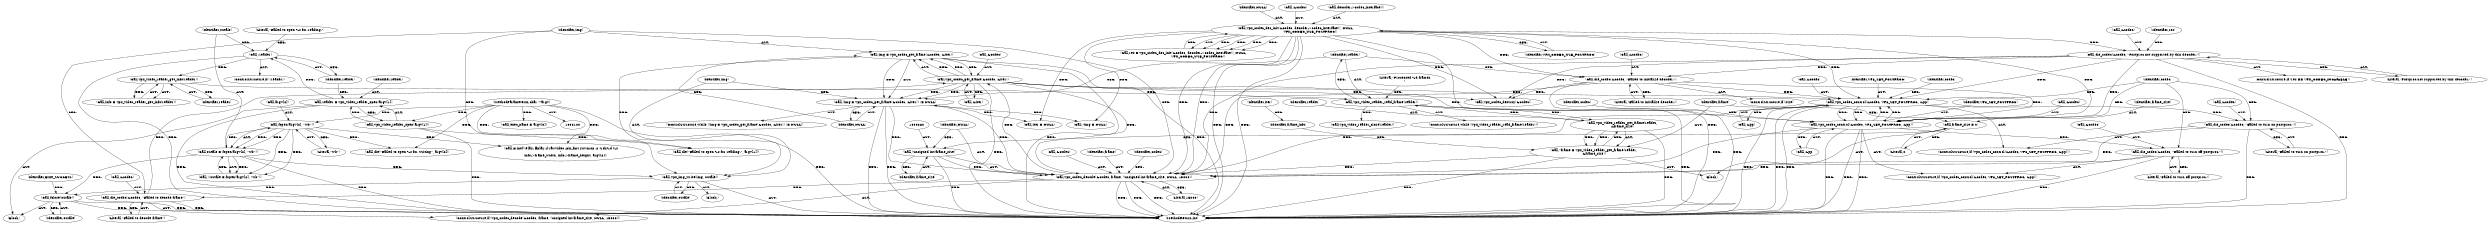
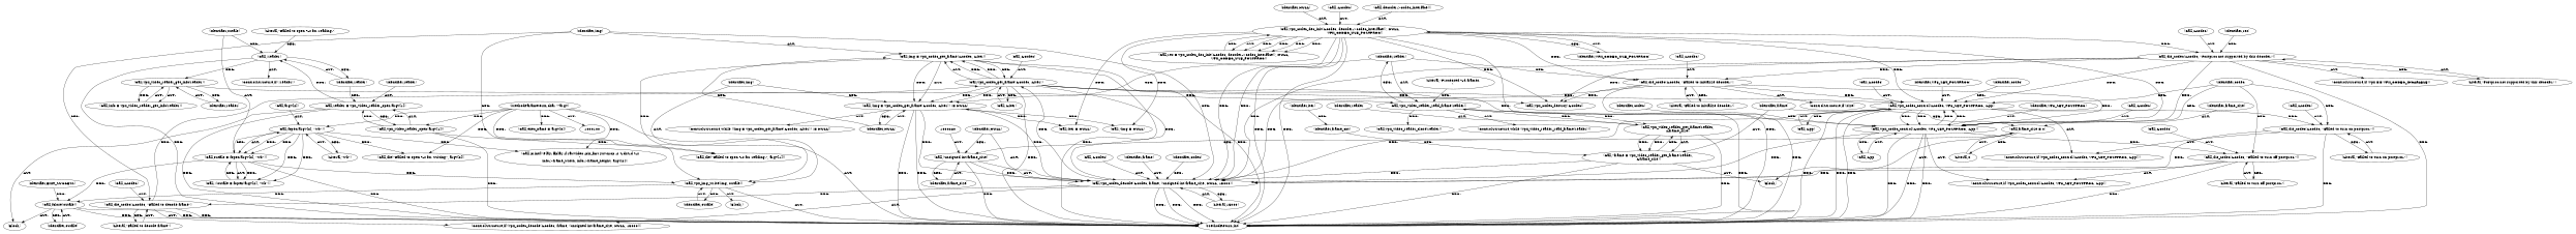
  digraph {
    n1 [label="(Call,vpx_img_write(img, outfile))"]
    n2 [label="(Call,fclose(outfile))"]
    n3 [label="(Identifier,outfile)"]
    n4 [label="(MethodReturn,int)"]
    n5 [label="(Block,)"]
    n6 [label="(Block,)"]
    n7 [label="(Identifier,outfile)"]
    n8 [label="(Call,img = vpx_codec_get_frame(&codec, &iter))"]
    n9 [label="(Call,vpx_codec_get_frame(&codec, &iter))"]
    n10 [label="(Call,(img = vpx_codec_get_frame(&codec, &iter)) != NULL)"]
    n11 [label="(Call,vpx_codec_decode(&codec, frame, (unsigned int)frame_size, NULL, 15000))"]
    n12 [label="(Call,vpx_codec_control(&codec, VP8_SET_POSTPROC, &pp))"]
    n13 [label="(Call,vpx_codec_control(&codec, VP8_SET_POSTPROC, &pp))"]
    n14 [label="(Call,vpx_codec_destroy(&codec))"]
    n15 [label="(Call,&iter)"]
    n16 [label="(Call,iter = NULL)"]
    n17 [label="(Call,*img = NULL)"]
    n18 [label="(ControlStructure,while ((img = vpx_codec_get_frame(&codec, &iter)) != NULL))"]
    n19 [label="(Identifier,NULL)"]
    n20 [label="(Call,die_codec(&codec, \"Failed to decode frame\"))"]
    n21 [label="(ControlStructure,if (vpx_codec_decode(&codec, frame, (unsigned int)frame_size, NULL, 15000)))"]
    n22 [label="(Literal,15000)"]
    n23 [label="(Call,die_codec(&codec, \"Failed to turn on postproc.\"))"]
    n24 [label="(ControlStructure,if (vpx_codec_control(&codec, VP8_SET_POSTPROC, &pp)))"]
    n25 [label="(Call,&pp)"]
    n26 [label="(Call,die_codec(&codec, \"Failed to turn off postproc.\"))"]
    n27 [label="(Call,&pp)"]
    n28 [label="(ControlStructure,if (vpx_codec_control(&codec, VP8_SET_POSTPROC, &pp)))"]
    n29 [label="(Literal,\"Failed to decode frame\")"]
    n30 [label="(Call,vpx_codec_dec_init(&codec, decoder->codec_interface(), NULL,\n                            VPX_CODEC_USE_POSTPROC))"]
    n31 [label="(Call,die_codec(&codec, \"Failed to initialize decoder.\"))"]
    n32 [label="(Call,die_codec(&codec, \"Postproc not supported by this decoder.\"))"]
    n33 [label="(Call,res = vpx_codec_dec_init(&codec, decoder->codec_interface(), NULL,\n                            VPX_CODEC_USE_POSTPROC))"]
    n34 [label="(Identifier,VPX_CODEC_USE_POSTPROC)"]
    n35 [label="(Literal,\"Failed to initialize decoder.\")"]
    n36 [label="(ControlStructure,if (size))"]
-   n37 [label="(ControlStructure,if (res == VPX_CODEC_INCAPABLE))"]
+   n37 [label="(ControlStructure,if (vpx == VPX_CODEC_INCAPABLE))"]
    n38 [label="(Literal,\"Postproc not supported by this decoder.\")"]
    n39 [label="(Literal,\"Failed to turn on postproc.\")"]
    n40 [label="(Literal,\"Failed to turn off postproc.\")"]
    n41 [label="(Call,*frame = vpx_video_reader_get_frame(reader,\n &frame_size))"]
    n42 [label="(Call,vpx_video_reader_get_frame(reader,\n &frame_size))"]
    n43 [label="(Block,)"]
    n44 [label="(Call,vpx_video_reader_read_frame(reader))"]
    n45 [label="(ControlStructure,while (vpx_video_reader_read_frame(reader)))"]
    n46 [label="(Call,vpx_video_reader_close(reader))"]
    n47 [label="(Identifier,reader)"]
    n48 [label="(Call,vpx_video_reader_get_info(reader))"]
    n49 [label="(Identifier,reader)"]
    n50 [label="(Call,info = vpx_video_reader_get_info(reader))"]
    n51 [label="(Call,!reader)"]
    n52 [label="(Identifier,reader)"]
    n53 [label="(ControlStructure,if (!reader))"]
    n54 [label="(Call,reader = vpx_video_reader_open(argv[1]))"]
    n55 [label="(Call,vpx_video_reader_open(argv[1]))"]
    n56 [label="(Call,die(\"Failed to open %s for reading.\", argv[1]))"]
    n57 [label="(MethodParameterIn,char **argv)"]
    n58 [label="(Call,fopen(argv[2], \"wb\"))"]
    n59 [label="(Call,printf(\"Play: ffplay -f rawvideo -pix_fmt yuv420p -s %dx%d %s\n\",\n         info->frame_width, info->frame_height, argv[2]))"]
    n60 [label="(Call,die(\"Failed to open %s for writing\", argv[2]))"]
    n61 [label="(Call,exec_name = argv[0])"]
    1000100
    n63 [label="(Call,outfile = fopen(argv[2], \"wb\"))"]
    n64 [label="(Call,!(outfile = fopen(argv[2], \"wb\")))"]
    n65 [label="(Literal,\"wb\")"]
    n66 [label="(Call,(unsigned int)frame_size)"]
    n67 [label="(Identifier,frame_size)"]
    n68 [label="(Call,frame_size = 0)"]
    n69 [label="(Literal,0)"]
    n70 [label="(Call,&codec)"]
    n71 [label="(Identifier,codec)"]
    n72 [label="(Identifier,codec)"]
    n73 [label="(Identifier,EXIT_SUCCESS)"]
-   n74 [label="(Identifier,frame_info)"]
+   n74 [label="(Identifier,frame_cnt)"]
    n75 [label="(Identifier,frame_size)"]
    n76 [label="(Literal,\"Failed to open %s for reading.\")"]
    n77 [label="(Literal,\"Processed %d frames.\n\")"]
    n78 [label="(Identifier,NULL)"]
    n79 [label="(Call,argv[2])"]
    n80 [label="(Identifier,img)"]
    n81 [label="(Identifier,codec)"]
    n82 [label="(Identifier,VP8_SET_POSTPROC)"]
    n83 [label="(Identifier,img)"]
    n84 [label="(Call,&codec)"]
    n85 [label="(Call,&codec)"]
    n86 [label="(Call,&codec)"]
    n87 [label="(Identifier,reader)"]
    n88 [label="(Call,&codec)"]
    n89 [label="(Call,&codec)"]
    n90 [label="(Call,&codec)"]
    n91 [label="(Identifier,VP8_SET_POSTPROC)"]
    n92 [label="(Identifier,codec)"]
    n93 [label="(Identifier,frame)"]
    n94 [label="(Call,decoder->codec_interface())"]
    n95 [label="(Identifier,outfile)"]
    n96 [label="(Identifier,reader)"]
    n97 [label="(Identifier,NULL)"]
    n98 [label="(Identifier,frame)"]
    n99 [label="(Identifier,iter)"]
    n100 [label="(Call,&codec)"]
    n101 [label="(Call,&codec)"]
    n102 [label="(Identifier,res)"]
    n103 [label="(Call,&codec)"]
    1000280
    n1 -> n2 [label="DDG: "]
    n1 -> n3 [label="CFG: "]
    n1 -> n4 [label="AST: "]
    n1 -> n5 [label="AST: "]
    n2 -> n4 [label="DDG: "]
    n2 -> n4 [label="DDG: "]
    n2 -> n6 [label="AST: "]
    n2 -> n7 [label="CFG: "]
    n3 -> n1 [label="AST: "]
    n7 -> n2 [label="AST: "]
    n8 -> n1 [label="DDG: "]
    n8 -> n4 [label="DDG: "]
    n8 -> n4 [label="DDG: "]
    n8 -> n9 [label="CFG: "]
    n8 -> n10 [label="AST: "]
    n8 -> n10 [label="DDG: "]
    n9 -> n4 [label="DDG: "]
    n9 -> n8 [label="AST: "]
    n9 -> n8 [label="DDG: "]
    n9 -> n8 [label="DDG: "]
    n9 -> n10 [label="DDG: "]
    n9 -> n10 [label="DDG: "]
    n9 -> n11 [label="DDG: "]
    n9 -> n12 [label="DDG: "]
    n9 -> n13 [label="DDG: "]
    n9 -> n14 [label="DDG: "]
    n9 -> n15 [label="CFG: "]
    n10 -> n4 [label="DDG: "]
    n10 -> n4 [label="DDG: "]
    n10 -> n11 [label="DDG: "]
    n10 -> n16 [label="DDG: "]
    n10 -> n17 [label="DDG: "]
    n10 -> n18 [label="AST: "]
    n10 -> n19 [label="CFG: "]
    n11 -> n4 [label="DDG: "]
    n11 -> n4 [label="DDG: "]
    n11 -> n4 [label="DDG: "]
    n11 -> n9 [label="DDG: "]
    n11 -> n10 [label="DDG: "]
    n11 -> n20 [label="DDG: "]
    n11 -> n21 [label="AST: "]
    n11 -> n22 [label="CFG: "]
    n12 -> n4 [label="DDG: "]
    n12 -> n4 [label="DDG: "]
    n12 -> n4 [label="DDG: "]
    n12 -> n11 [label="DDG: "]
    n12 -> n13 [label="DDG: "]
    n12 -> n13 [label="DDG: "]
    n12 -> n23 [label="DDG: "]
    n12 -> n24 [label="AST: "]
    n12 -> n25 [label="CFG: "]
    n13 -> n4 [label="DDG: "]
    n13 -> n4 [label="DDG: "]
    n13 -> n4 [label="DDG: "]
    n13 -> n11 [label="DDG: "]
    n13 -> n12 [label="DDG: "]
    n13 -> n12 [label="DDG: "]
    n13 -> n26 [label="DDG: "]
    n13 -> n27 [label="CFG: "]
    n13 -> n28 [label="AST: "]
    n15 -> n9 [label="AST: "]
    n19 -> n8 [label="CFG: "]
    n19 -> n10 [label="AST: "]
    n20 -> n4 [label="DDG: "]
    n20 -> n9 [label="DDG: "]
    n20 -> n21 [label="AST: "]
    n20 -> n29 [label="CFG: "]
    n22 -> n11 [label="AST: "]
    n23 -> n4 [label="DDG: "]
    n23 -> n11 [label="DDG: "]
    n23 -> n24 [label="AST: "]
    n23 -> n39 [label="CFG: "]
    n25 -> n12 [label="AST: "]
    n26 -> n4 [label="DDG: "]
    n26 -> n11 [label="DDG: "]
    n26 -> n28 [label="AST: "]
    n26 -> n40 [label="CFG: "]
    n27 -> n13 [label="AST: "]
    n29 -> n20 [label="AST: "]
    n30 -> n4 [label="DDG: "]
    n30 -> n4 [label="DDG: "]
    n30 -> n4 [label="DDG: "]
    n30 -> n11 [label="DDG: "]
    n30 -> n11 [label="DDG: "]
    n30 -> n12 [label="DDG: "]
    n30 -> n13 [label="DDG: "]
    n30 -> n14 [label="DDG: "]
    n30 -> n16 [label="DDG: "]
    n30 -> n17 [label="DDG: "]
    n30 -> n31 [label="DDG: "]
    n30 -> n32 [label="DDG: "]
    n30 -> n33 [label="AST: "]
    n30 -> n33 [label="DDG: "]
    n30 -> n33 [label="DDG: "]
    n30 -> n33 [label="DDG: "]
    n30 -> n33 [label="DDG: "]
    n30 -> n34 [label="CFG: "]
    n31 -> n4 [label="DDG: "]
    n31 -> n11 [label="DDG: "]
    n31 -> n12 [label="DDG: "]
    n31 -> n13 [label="DDG: "]
    n31 -> n14 [label="DDG: "]
    n31 -> n35 [label="CFG: "]
    n31 -> n36 [label="AST: "]
    n32 -> n4 [label="DDG: "]
    n32 -> n11 [label="DDG: "]
    n32 -> n12 [label="DDG: "]
    n32 -> n13 [label="DDG: "]
    n32 -> n14 [label="DDG: "]
    n32 -> n31 [label="DDG: "]
    n32 -> n37 [label="AST: "]
    n32 -> n38 [label="CFG: "]
    n33 -> n30 [label="CFG: "]
    n34 -> n30 [label="AST: "]
    n35 -> n31 [label="AST: "]
    n38 -> n32 [label="AST: "]
    n39 -> n23 [label="AST: "]
    n40 -> n26 [label="AST: "]
    n41 -> n4 [label="DDG: "]
    n41 -> n11 [label="DDG: "]
    n41 -> n42 [label="CFG: "]
    n41 -> n43 [label="AST: "]
    n42 -> n4 [label="DDG: "]
    n42 -> n41 [label="AST: "]
    n42 -> n41 [label="DDG: "]
    n42 -> n41 [label="DDG: "]
    n42 -> n44 [label="DDG: "]
    n44 -> n4 [label="DDG: "]
    n44 -> n42 [label="DDG: "]
    n44 -> n45 [label="AST: "]
    n44 -> n46 [label="DDG: "]
    n44 -> n47 [label="CFG: "]
    n47 -> n10 [label="CFG: "]
    n47 -> n31 [label="CFG: "]
    n47 -> n44 [label="AST: "]
    n48 -> n44 [label="DDG: "]
    n48 -> n49 [label="CFG: "]
    n48 -> n50 [label="AST: "]
    n48 -> n50 [label="DDG: "]
    n49 -> n48 [label="AST: "]
    n50 -> n48 [label="AST: "]
    n51 -> n4 [label="DDG: "]
    n51 -> n48 [label="DDG: "]
    n51 -> n52 [label="CFG: "]
    n51 -> n53 [label="AST: "]
    n52 -> n51 [label="AST: "]
    n52 -> n54 [label="CFG: "]
    n54 -> n4 [label="DDG: "]
    n54 -> n6 [label="AST: "]
    n54 -> n51 [label="DDG: "]
    n54 -> n55 [label="CFG: "]
    n55 -> n4 [label="DDG: "]
    n55 -> n54 [label="AST: "]
    n55 -> n54 [label="DDG: "]
    n55 -> n56 [label="DDG: "]
-   n57 -> n4 [label="DDG: "]
+   n57 -> n4 [label="AST: "]
    n57 -> n55 [label="DDG: "]
    n57 -> n56 [label="DDG: "]
    n57 -> n58 [label="DDG: "]
    n57 -> n59 [label="DDG: "]
    n57 -> n60 [label="DDG: "]
    n57 -> n61 [label="DDG: "]
    n57 -> 1000100 [label="AST: "]
    n58 -> n59 [label="DDG: "]
    n58 -> n60 [label="DDG: "]
    n58 -> n63 [label="AST: "]
    n58 -> n63 [label="DDG: "]
    n58 -> n63 [label="DDG: "]
    n58 -> n64 [label="DDG: "]
    n58 -> n64 [label="DDG: "]
    n58 -> n65 [label="CFG: "]
    n63 -> n1 [label="DDG: "]
    n63 -> n2 [label="DDG: "]
    n63 -> n4 [label="DDG: "]
    n63 -> n58 [label="CFG: "]
    n63 -> n64 [label="AST: "]
    n63 -> n64 [label="DDG: "]
    n64 -> n63 [label="CFG: "]
    n65 -> n58 [label="AST: "]
    n66 -> n4 [label="DDG: "]
    n66 -> n11 [label="AST: "]
    n66 -> n11 [label="DDG: "]
    n66 -> n67 [label="CFG: "]
    n67 -> n66 [label="AST: "]
    n68 -> n43 [label="AST: "]
    n68 -> n66 [label="CFG: "]
    n68 -> n69 [label="CFG: "]
    n69 -> n68 [label="AST: "]
    n70 -> n20 [label="AST: "]
    n71 -> n11 [label="CFG: "]
    n72 -> n12 [label="CFG: "]
    n72 -> n13 [label="CFG: "]
    n72 -> n23 [label="CFG: "]
    n72 -> n26 [label="CFG: "]
    n73 -> n2 [label="DDG: "]
    n74 -> n41 [label="CFG: "]
    n75 -> n68 [label="AST: "]
    n76 -> n51 [label="CFG: "]
    n77 -> n44 [label="CFG: "]
    n78 -> n30 [label="AST: "]
    n79 -> n58 [label="AST: "]
    n80 -> n1 [label="AST: "]
    n80 -> n10 [label="CFG: "]
    n81 -> n13 [label="CFG: "]
    n82 -> n13 [label="AST: "]
    n83 -> n1 [label="CFG: "]
    n83 -> n8 [label="AST: "]
    n83 -> n11 [label="CFG: "]
    n83 -> n20 [label="CFG: "]
    n84 -> n9 [label="AST: "]
    n85 -> n12 [label="AST: "]
    n86 -> n23 [label="AST: "]
    n87 -> n42 [label="AST: "]
    n88 -> n31 [label="AST: "]
    n89 -> n30 [label="AST: "]
    n90 -> n11 [label="AST: "]
    n91 -> n12 [label="AST: "]
    n92 -> n12 [label="CFG: "]
    n93 -> n41 [label="AST: "]
    n93 -> n68 [label="CFG: "]
    n94 -> n30 [label="AST: "]
    n95 -> n51 [label="CFG: "]
    n95 -> n63 [label="AST: "]
    n96 -> n54 [label="AST: "]
    n97 -> n11 [label="AST: "]
    n97 -> n66 [label="CFG: "]
    n98 -> n11 [label="AST: "]
    n99 -> n74 [label="CFG: "]
    n100 -> n32 [label="AST: "]
    n101 -> n13 [label="AST: "]
    n102 -> n32 [label="CFG: "]
    n103 -> n26 [label="AST: "]
    1000280 -> n66 [label="AST: "]
  }
